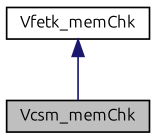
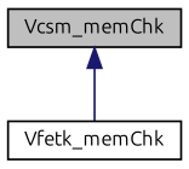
  digraph {
    rankdir=TB
    fontname=Ubuntu
    node [color=black fontname=Ubuntu fontsize=10 shape=record style=filled]
    n1 [fillcolor=grey75 fontcolor=black height=0.2 label=Vcsm_memChk width=0.4]
    n2 [fillcolor=white height=0.2 label=Vfetk_memChk width=0.4]
-   n2 -> n1 [color=midnightblue dir=back fontname=Ubuntu fontsize=10 labelfontname=FreeSans labelfontsize=10 style=solid]
+   n1 -> n2 [color=midnightblue dir=back fontname=Ubuntu fontsize=10 labelfontname=FreeSans labelfontsize=10 style=solid]
  }
